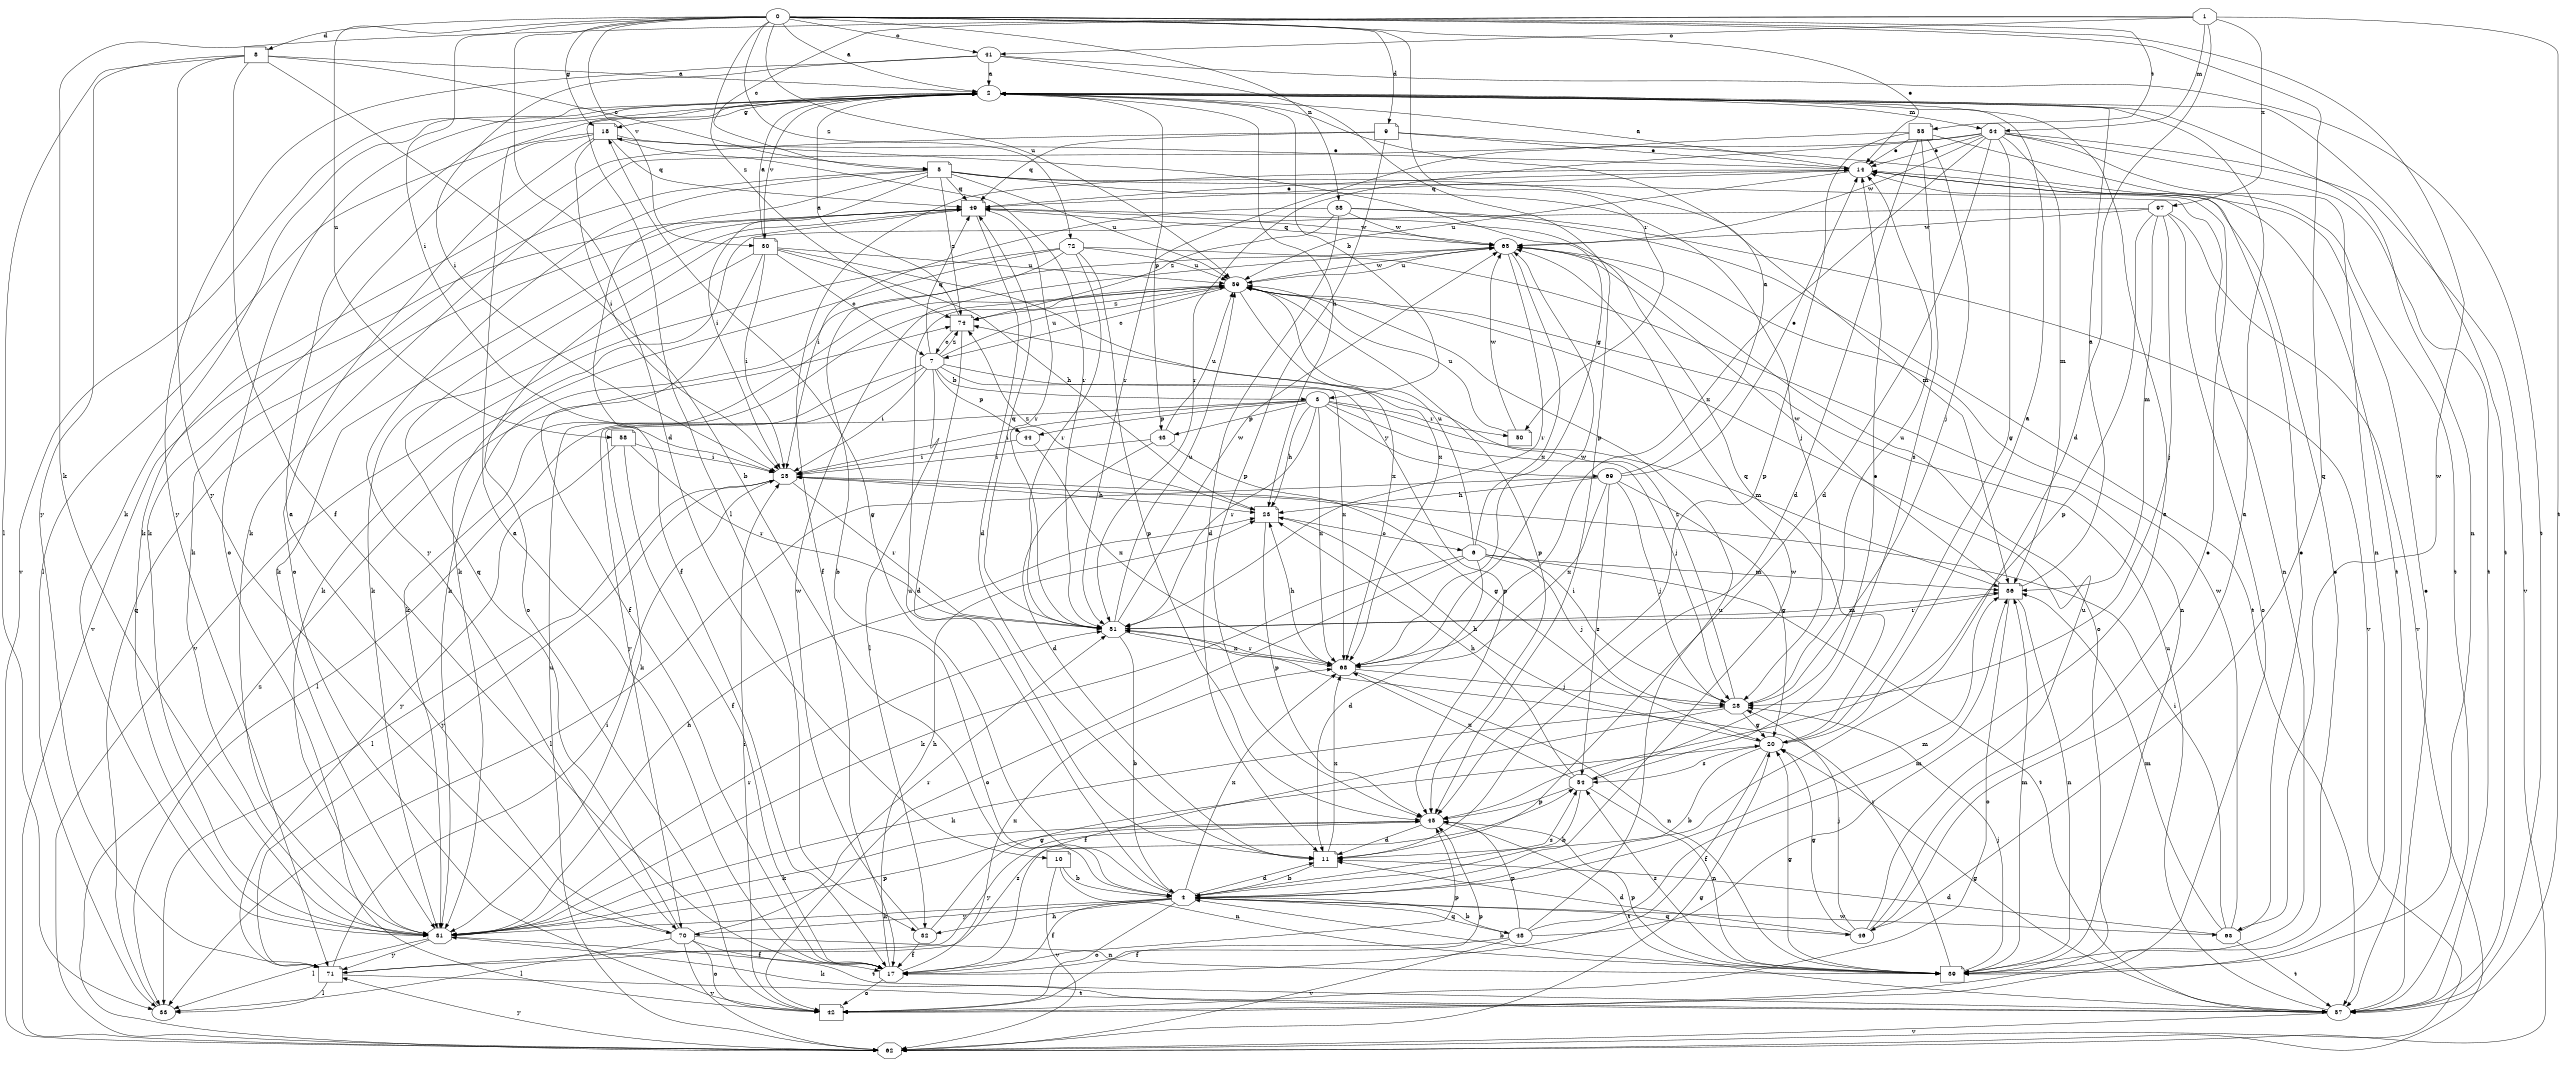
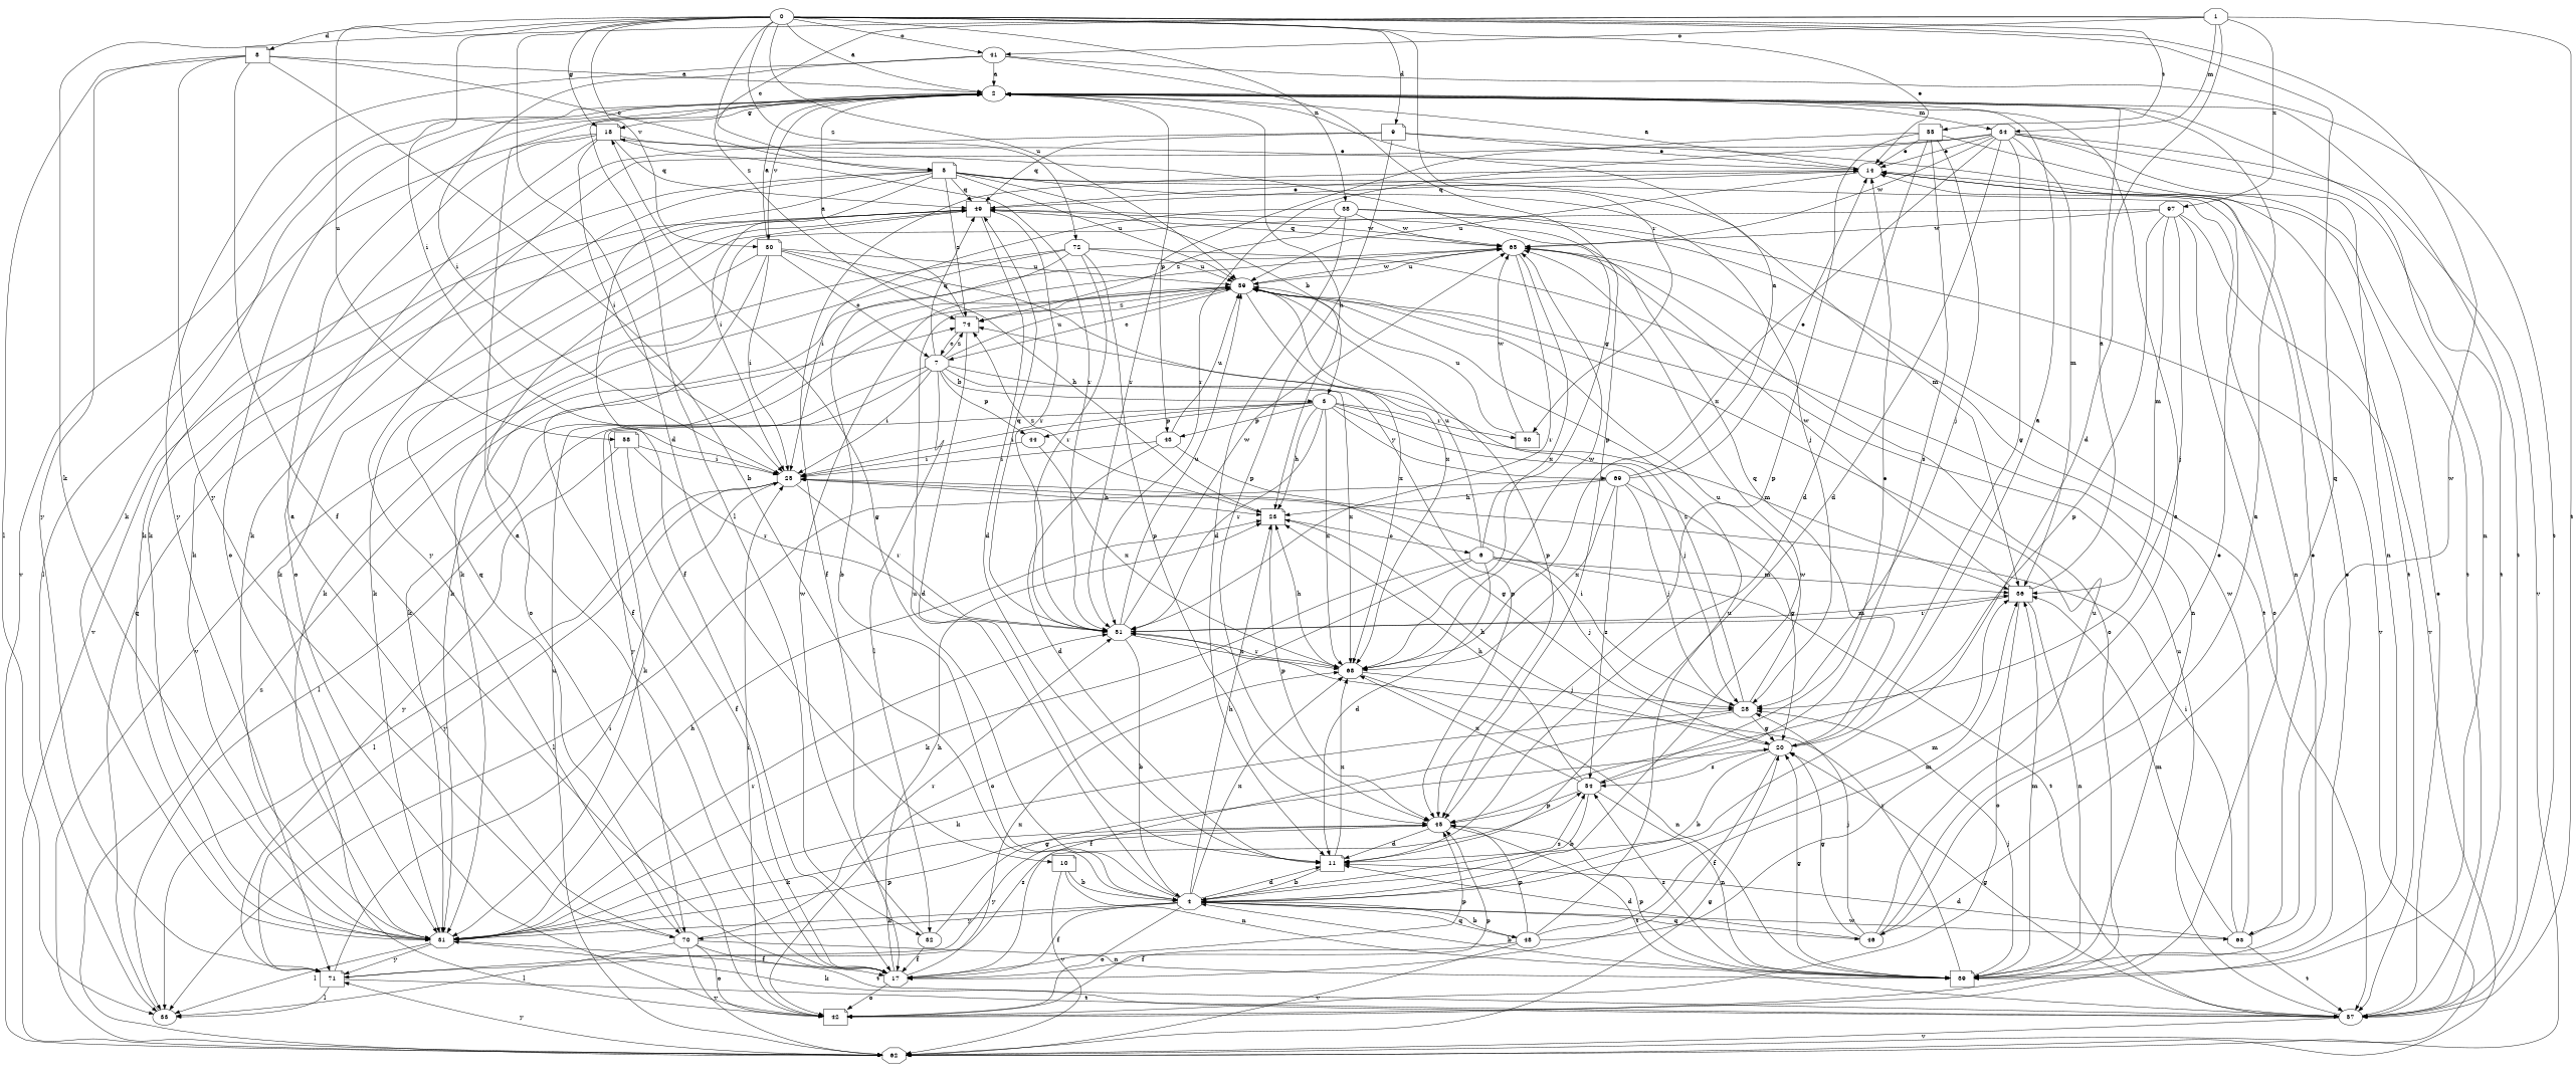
  strict digraph {
    node [shape=octagon]
    0 [shape=ellipse]
    2 [shape=ellipse]
    8 [shape=note]
    9 [shape=note]
    10 [shape=note]
    14 [shape=ellipse]
    18 [shape=note]
    25
    38 [shape=ellipse]
    41 [shape=ellipse]
    46 [shape=ellipse]
    50 [shape=note]
    55 [shape=note]
    58 [shape=note]
    59 [shape=ellipse]
    n16 [label=30 shape=note]
    63
    72
    74 [shape=note]
    31
    34
    57 [shape=ellipse]
    23 [shape=note]
    32 [shape=ellipse]
    39 [shape=note]
    42 [shape=note]
    43
    62
    5 [shape=note]
    4
    17
    70
    33 [shape=ellipse]
    71 [shape=note]
    49 [shape=note]
    45 [shape=ellipse]
    51
    11 [shape=note]
    65 [shape=ellipse]
    28
    20 [shape=ellipse]
    54
    68
    7
    36 [shape=note]
    1
    n47 [label=97]
    3 [shape=ellipse]
    6
    44 [shape=ellipse]
    69 [shape=ellipse]
    48 [shape=ellipse]
    0 -> 2 [label=a]
    0 -> 8 [label=d]
    0 -> 9 [label=d]
    0 -> 10 [label=d]
    0 -> 14 [label=e]
    0 -> 18 [label=g]
    0 -> 25 [label=i]
    0 -> 38 [label=n]
    0 -> 41 [label=o]
    0 -> 46 [label=q]
    0 -> 50 [label=r]
    0 -> 55 [label=t]
    0 -> 58 [label=u]
    0 -> 59 [label=u]
    0 -> n16 [label=v]
    0 -> 63 [label=w]
    0 -> 72 [label=z]
    0 -> 74 [label=z]
    2 -> 18 [label=g]
    2 -> n16 [label=v]
    2 -> 31 [label=k]
    2 -> 34 [label=m]
    2 -> 57 [label=t]
    2 -> 23 [label=h]
    2 -> 32 [label=l]
    2 -> 39 [label=n]
    2 -> 42 [label=o]
    2 -> 43 [label=p]
    2 -> 62 [label=v]
    8 -> 2 [label=a]
    8 -> 5 [label=c]
    8 -> 4 [label=b]
    8 -> 17 [label=f]
    8 -> 70 [label=y]
    8 -> 33 [label=l]
    8 -> 71 [label=y]
    9 -> 14 [label=e]
    9 -> 31 [label=k]
    9 -> 57 [label=t]
    9 -> 49 [label=q]
    9 -> 45 [label=p]
    10 -> 39 [label=n]
    10 -> 62 [label=v]
    10 -> 4 [label=b]
    14 -> 2 [label=a]
    14 -> 59 [label=u]
    14 -> 17 [label=f]
    14 -> 49 [label=q]
    18 -> 14 [label=e]
    18 -> 25 [label=i]
    18 -> 31 [label=k]
    18 -> 42 [label=o]
    18 -> 33 [label=l]
    18 -> 49 [label=q]
    18 -> 51 [label=r]
    25 -> 23 [label=h]
    25 -> 33 [label=l]
    25 -> 71 [label=y]
    25 -> 51 [label=r]
    38 -> 25 [label=i]
    38 -> 74 [label=z]
    38 -> 57 [label=t]
    38 -> 62 [label=v]
    38 -> 11 [label=d]
    38 -> 65 [label=w]
    41 -> 2 [label=a]
    41 -> 25 [label=i]
    41 -> 57 [label=t]
    41 -> 71 [label=y]
    41 -> 45 [label=p]
    46 -> 2 [label=a]
    46 -> 14 [label=e]
    46 -> 59 [label=u]
    46 -> 11 [label=d]
    46 -> 28 [label=j]
    46 -> 20 [label=g]
    50 -> 59 [label=u]
    50 -> 65 [label=w]
    55 -> 14 [label=e]
    55 -> 57 [label=t]
    55 -> 45 [label=p]
    55 -> 51 [label=r]
    55 -> 11 [label=d]
    55 -> 28 [label=j]
    55 -> 54 [label=s]
    58 -> 25 [label=i]
    58 -> 17 [label=f]
    58 -> 71 [label=y]
    58 -> 51 [label=r]
    59 -> 74 [label=z]
    59 -> 31 [label=k]
    59 -> 45 [label=p]
    59 -> 65 [label=w]
    59 -> 68 [label=x]
    59 -> 7 [label=c]
    n16 -> 2 [label=a]
    n16 -> 25 [label=i]
    n16 -> 59 [label=u]
    n16 -> 31 [label=k]
    n16 -> 23 [label=h]
    n16 -> 17 [label=f]
    n16 -> 68 [label=x]
    n16 -> 7 [label=c]
    63 -> 14 [label=e]
    63 -> 25 [label=i]
    63 -> 57 [label=t]
    63 -> 11 [label=d]
    63 -> 65 [label=w]
    63 -> 36 [label=m]
    72 -> 59 [label=u]
    72 -> 31 [label=k]
    72 -> 39 [label=n]
    72 -> 62 [label=v]
    72 -> 4 [label=b]
    72 -> 45 [label=p]
    72 -> 51 [label=r]
    74 -> 2 [label=a]
    74 -> 11 [label=d]
    74 -> 7 [label=c]
    31 -> 23 [label=h]
    31 -> 17 [label=f]
    31 -> 33 [label=l]
    31 -> 71 [label=y]
    31 -> 45 [label=p]
    31 -> 51 [label=r]
    34 -> 14 [label=e]
    34 -> 31 [label=k]
    34 -> 57 [label=t]
    34 -> 39 [label=n]
    34 -> 62 [label=v]
    34 -> 51 [label=r]
    34 -> 11 [label=d]
    34 -> 65 [label=w]
    34 -> 20 [label=g]
    34 -> 68 [label=x]
    34 -> 36 [label=m]
    57 -> 14 [label=e]
    57 -> 59 [label=u]
    57 -> 31 [label=k]
    57 -> 62 [label=v]
    57 -> 20 [label=g]
    23 -> 74 [label=z]
    23 -> 45 [label=p]
    23 -> 6 [label=c]
    32 -> 17 [label=f]
    32 -> 65 [label=w]
    32 -> 20 [label=g]
    39 -> 14 [label=e]
    39 -> 4 [label=b]
    39 -> 45 [label=p]
    39 -> 51 [label=r]
    39 -> 28 [label=j]
    39 -> 20 [label=g]
    39 -> 54 [label=s]
    39 -> 36 [label=m]
    42 -> 25 [label=i]
    42 -> 45 [label=p]
    43 -> 25 [label=i]
    43 -> 59 [label=u]
    43 -> 11 [label=d]
    43 -> 20 [label=g]
    62 -> 59 [label=u]
    62 -> 74 [label=z]
    62 -> 71 [label=y]
    62 -> 20 [label=g]
    5 -> 25 [label=i]
    5 -> 59 [label=u]
    5 -> 74 [label=z]
    5 -> 31 [label=k]
    5 -> 39 [label=n]
    5 -> 17 [label=f]
    5 -> 70 [label=y]
    5 -> 49 [label=q]
    5 -> 28 [label=j]
    5 -> 36 [label=m]
-   2 -> 3 [label=b]
+   5 -> 3 [label=b]
    4 -> 18 [label=g]
    4 -> 46 [label=q]
    4 -> 59 [label=u]
    4 -> 63 [label=w]
    4 -> 31 [label=k]
-   4 -> 32 [label=h]
+   4 -> 23 [label=h]
    4 -> 42 [label=o]
    4 -> 17 [label=f]
    4 -> 70 [label=y]
    4 -> 11 [label=d]
    4 -> 65 [label=w]
    4 -> 54 [label=s]
    4 -> 68 [label=x]
    4 -> 36 [label=m]
    4 -> 48 [label=q]
    17 -> 2 [label=a]
    17 -> 23 [label=h]
    17 -> 42 [label=o]
    17 -> 45 [label=p]
    17 -> 68 [label=x]
    70 -> 2 [label=a]
    70 -> 57 [label=t]
    70 -> 39 [label=n]
    70 -> 42 [label=o]
    70 -> 62 [label=v]
    70 -> 33 [label=l]
    70 -> 49 [label=q]
    70 -> 51 [label=r]
    33 -> 49 [label=q]
    71 -> 25 [label=i]
    71 -> 57 [label=t]
    71 -> 33 [label=l]
    71 -> 54 [label=s]
    49 -> 14 [label=e]
    49 -> 31 [label=k]
    49 -> 42 [label=o]
    49 -> 62 [label=v]
    49 -> 51 [label=r]
    49 -> 11 [label=d]
    49 -> 65 [label=w]
    45 -> 31 [label=k]
    45 -> 57 [label=t]
    45 -> 71 [label=y]
    45 -> 11 [label=d]
    51 -> 59 [label=u]
    51 -> 4 [label=b]
    51 -> 49 [label=q]
    51 -> 65 [label=w]
    51 -> 68 [label=x]
    51 -> 36 [label=m]
    11 -> 4 [label=b]
    11 -> 68 [label=x]
    65 -> 59 [label=u]
    65 -> 31 [label=k]
    65 -> 42 [label=o]
    65 -> 49 [label=q]
    65 -> 51 [label=r]
    65 -> 68 [label=x]
    28 -> 25 [label=i]
-   28 -> 14 [label=u]
+   28 -> 59 [label=u]
    28 -> 74 [label=z]
    28 -> 31 [label=k]
    28 -> 17 [label=f]
    28 -> 20 [label=g]
    20 -> 2 [label=a]
    20 -> 23 [label=h]
    20 -> 4 [label=b]
    20 -> 17 [label=f]
    20 -> 49 [label=q]
    20 -> 54 [label=s]
    54 -> 14 [label=e]
    54 -> 23 [label=h]
    54 -> 39 [label=n]
    54 -> 4 [label=b]
    54 -> 45 [label=p]
    54 -> 68 [label=x]
    68 -> 23 [label=h]
    68 -> 39 [label=n]
    68 -> 51 [label=r]
    68 -> 65 [label=w]
    68 -> 28 [label=j]
    7 -> 25 [label=i]
    7 -> 59 [label=u]
    7 -> 74 [label=z]
    7 -> 32 [label=l]
    7 -> 70 [label=y]
    7 -> 33 [label=l]
    7 -> 49 [label=q]
    7 -> 45 [label=p]
    7 -> 68 [label=x]
    7 -> 3 [label=b]
    7 -> 44 [label=p]
    36 -> 2 [label=a]
    36 -> 39 [label=n]
    36 -> 42 [label=o]
    36 -> 51 [label=r]
    36 -> 65 [label=w]
    1 -> 41 [label=o]
    1 -> 31 [label=k]
    1 -> 34 [label=m]
    1 -> 57 [label=t]
    1 -> 5 [label=c]
    1 -> 11 [label=d]
    1 -> n47 [label=x]
    n47 -> 31 [label=k]
    n47 -> 42 [label=o]
    n47 -> 62 [label=v]
    n47 -> 45 [label=p]
    n47 -> 65 [label=w]
    n47 -> 28 [label=j]
    n47 -> 36 [label=m]
    3 -> 25 [label=i]
    3 -> 50 [label=r]
    3 -> 31 [label=k]
    3 -> 23 [label=h]
    3 -> 43 [label=p]
    3 -> 51 [label=r]
    3 -> 28 [label=j]
    3 -> 68 [label=x]
    3 -> 36 [label=m]
    3 -> 44 [label=p]
    3 -> 69 [label=y]
    6 -> 18 [label=g]
    6 -> 59 [label=u]
    6 -> 31 [label=k]
    6 -> 57 [label=t]
    6 -> 42 [label=o]
    6 -> 11 [label=d]
    6 -> 28 [label=j]
    6 -> 36 [label=m]
    44 -> 25 [label=i]
    44 -> 68 [label=x]
    69 -> 2 [label=a]
    69 -> 14 [label=e]
    69 -> 23 [label=h]
    69 -> 33 [label=l]
    69 -> 28 [label=j]
    69 -> 20 [label=g]
    69 -> 54 [label=s]
    69 -> 68 [label=x]
    48 -> 2 [label=a]
    48 -> 59 [label=u]
    48 -> 62 [label=v]
    48 -> 4 [label=b]
    48 -> 17 [label=f]
    48 -> 45 [label=p]
    48 -> 36 [label=m]
  }
